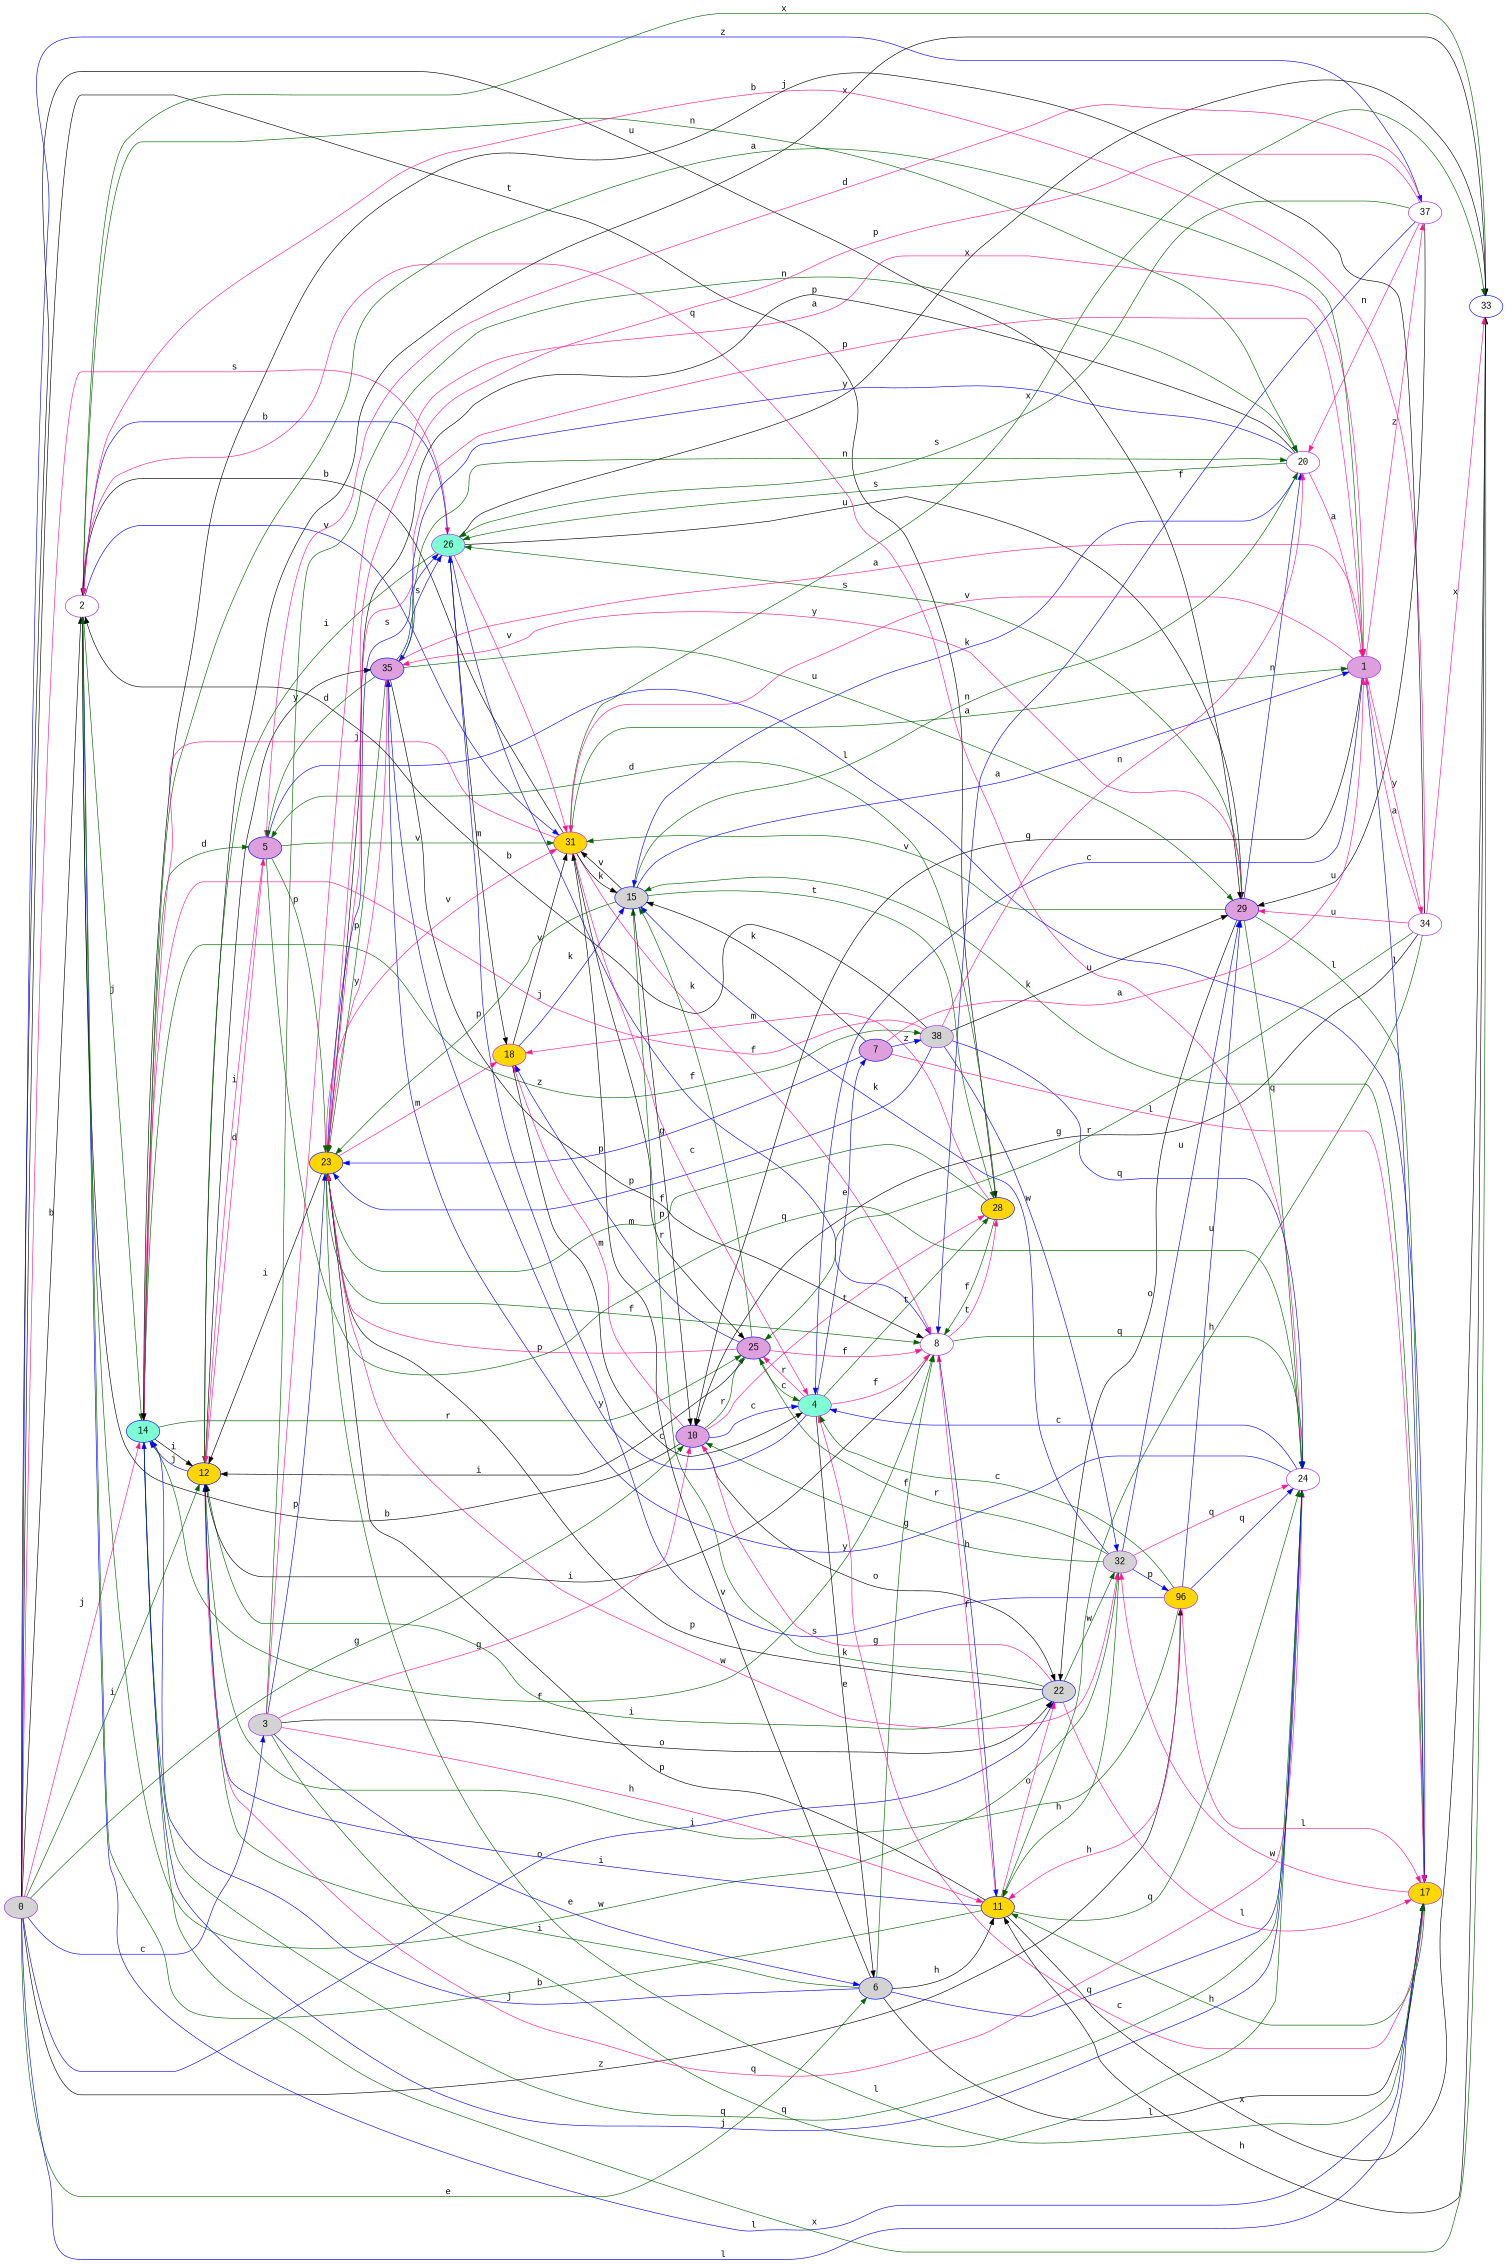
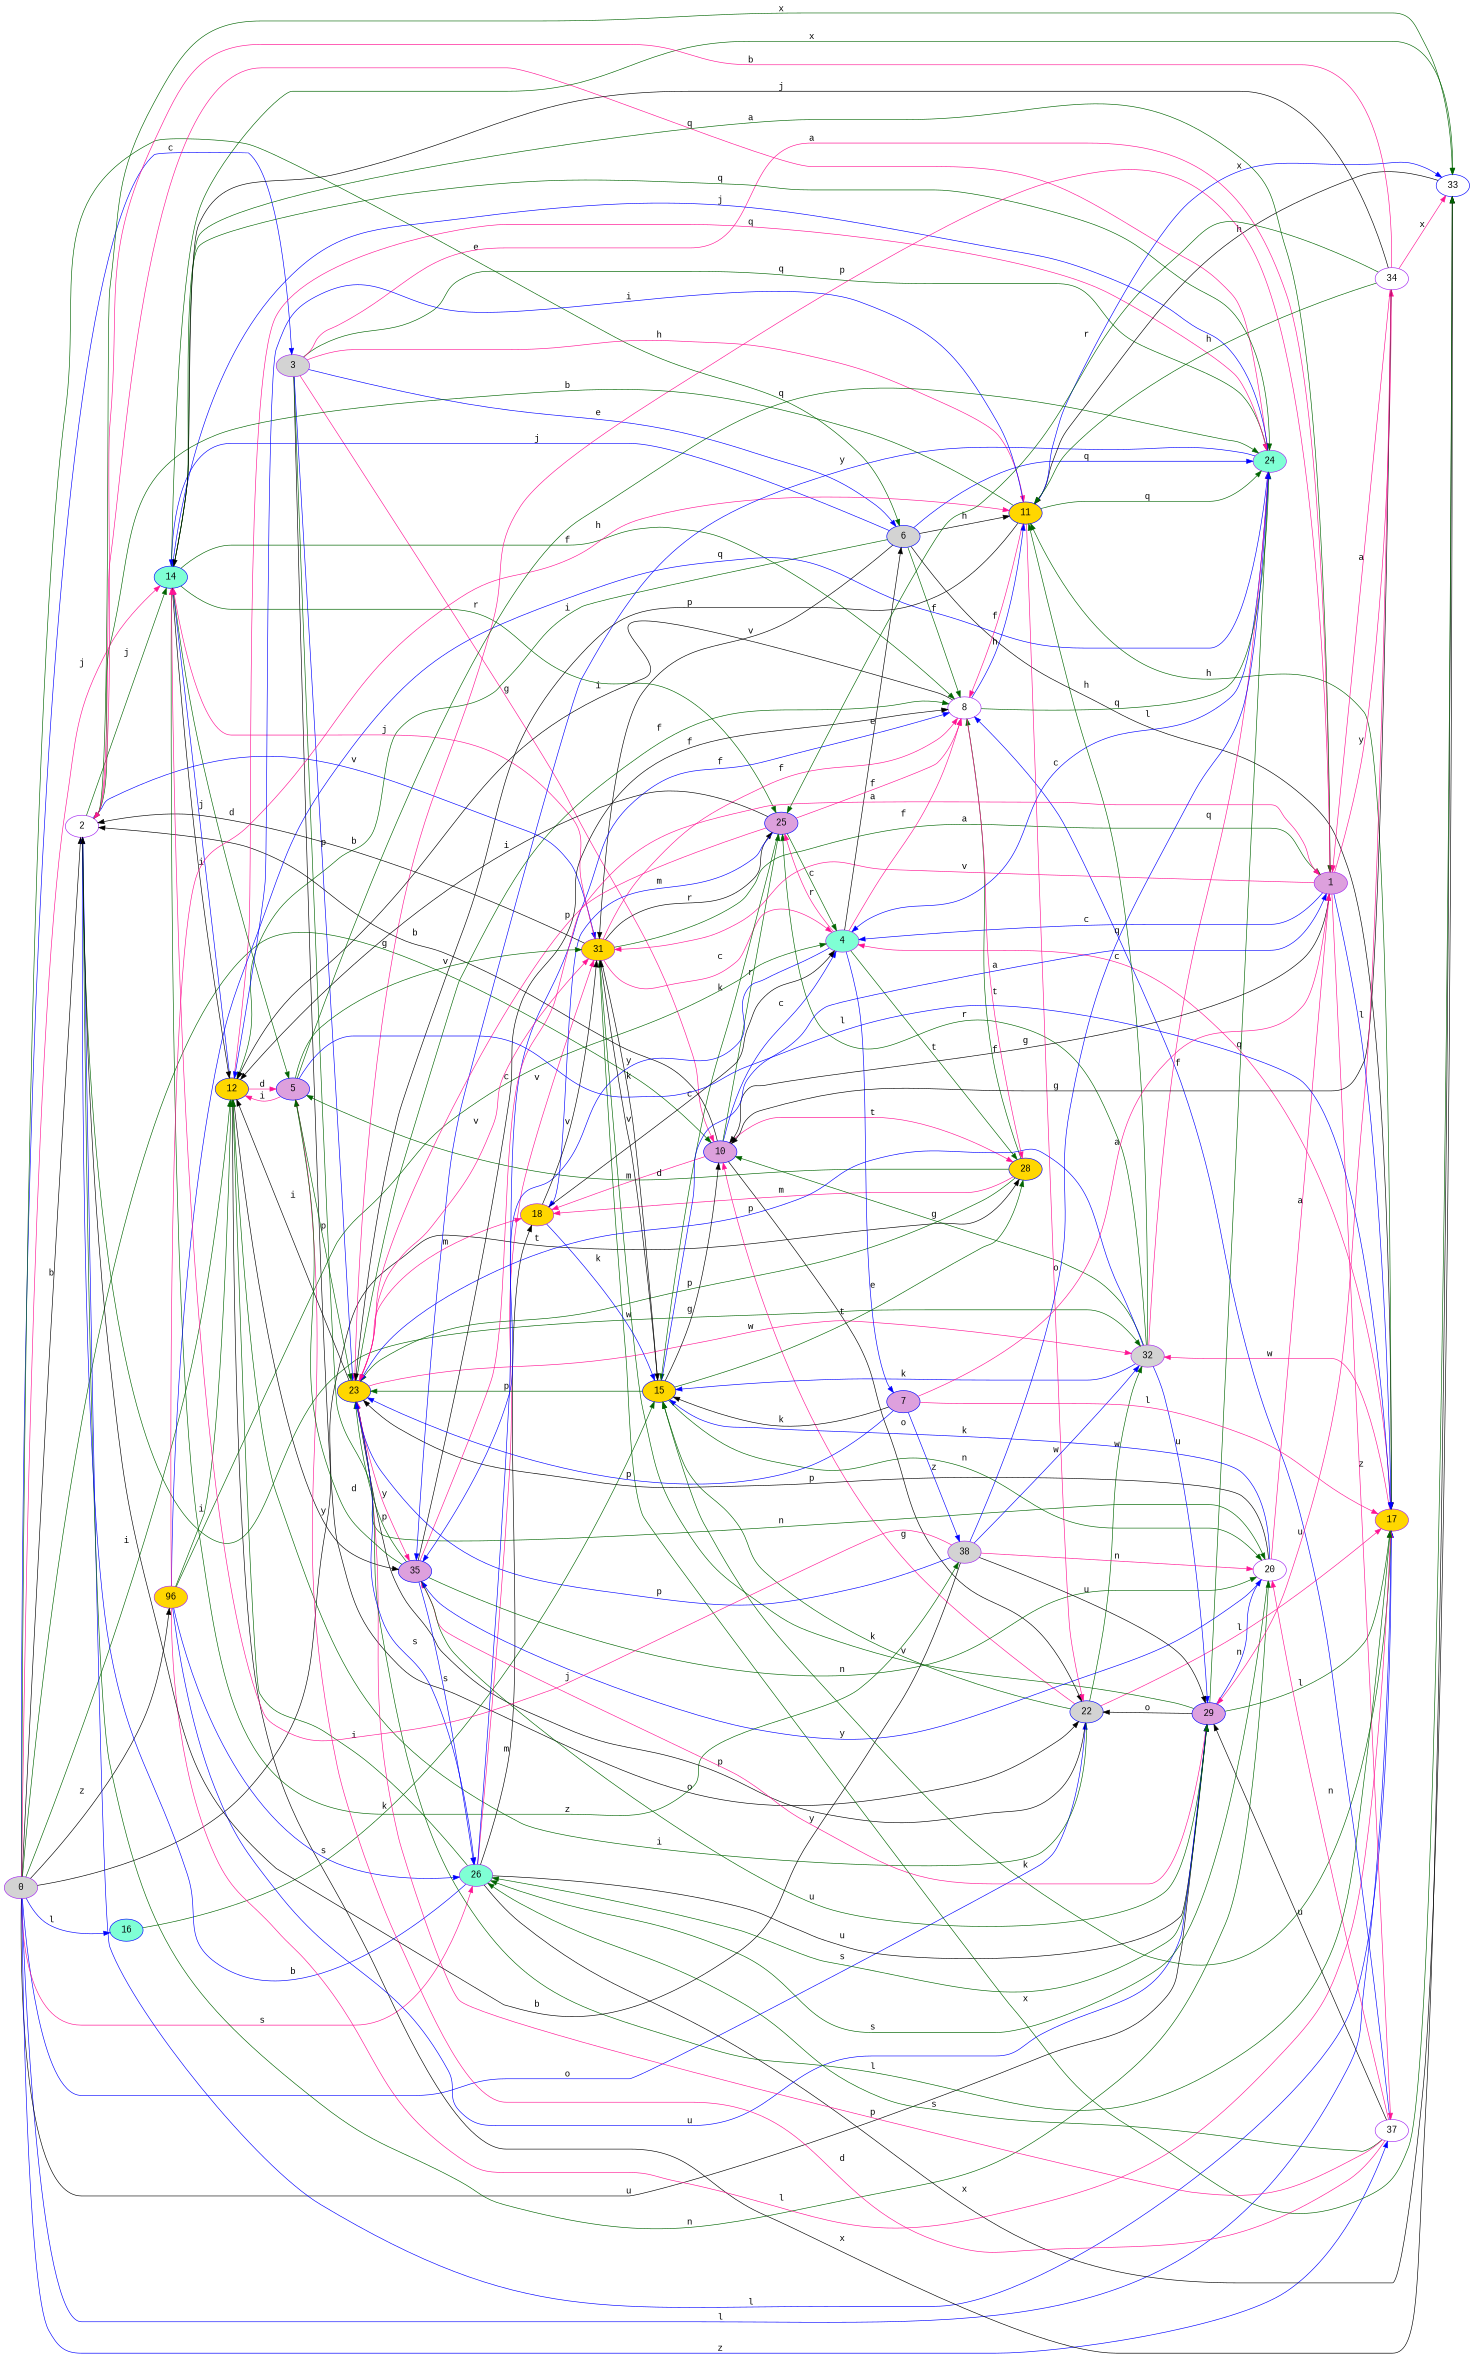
  strict digraph {
    fontname="Liberation Mono"
    rankdir=LR
    node [color=purple fillcolor=gold fontname="Liberation Mono" style=filled]
    edge [color=darkgreen fontname="Liberation Mono"]
    0 [fillcolor=lightgrey]
    2 [fillcolor=white]
    3 [fillcolor=lightgrey]
    6 [color=blue fillcolor=lightgrey]
    10 [color=blue fillcolor=plum]
    12 [color=blue]
    14 [color=blue fillcolor=aquamarine]
+   16 [color=blue fillcolor=aquamarine]
    17
    22 [color=blue fillcolor=lightgrey]
    26 [fillcolor=aquamarine]
    28 [color=blue]
    29 [color=blue fillcolor=plum]
    n14 [label=96]
    37 [fillcolor=white]
    31
    20 [fillcolor=white]
-   24 [fillcolor=white]
+   24 [fillcolor=aquamarine]
    32 [fillcolor=lightgrey]
    33 [color=blue fillcolor=white]
    1 [fillcolor=plum]
    23 [color=blue]
    11 [color=blue]
    8 [fillcolor=white]
    4 [fillcolor=aquamarine]
    25 [color=blue fillcolor=plum]
    18
    35 [color=blue fillcolor=plum]
    5 [color=blue fillcolor=plum]
    38 [fillcolor=lightgrey]
-   15 [color=blue fillcolor=lightgrey]
+   15 [color=blue]
    34 [fillcolor=white]
    7 [color=blue fillcolor=plum]
    0 -> 2 [color=black label=b]
    0 -> 3 [color=blue label=c]
    0 -> 6 [label=e]
    0 -> 10 [label=g]
    0 -> 12 [label=i]
    0 -> 14 [color=deeppink label=j]
+   0 -> 16 [color=blue label=l]
    0 -> 17 [color=blue label=l]
    0 -> 22 [color=blue label=o]
    0 -> 26 [color=deeppink label=s]
    0 -> 28 [color=black label=t]
    0 -> 29 [color=black label=u]
    0 -> n14 [color=black label=z]
    0 -> 37 [color=blue label=z]
    2 -> 14 [label=j]
    2 -> 17 [color=blue label=l]
    2 -> 31 [color=blue label=v]
    2 -> 20 [label=n]
    2 -> 24 [color=deeppink label=q]
    2 -> 32 [label=w]
    2 -> 33 [label=x]
    3 -> 6 [color=blue label=e]
    3 -> 10 [color=deeppink label=g]
    3 -> 22 [color=black label=o]
    3 -> 20 [label=n]
    3 -> 24 [label=q]
    3 -> 1 [color=deeppink label=a]
    3 -> 23 [color=blue label=p]
    3 -> 11 [color=deeppink label=h]
    6 -> 12 [label=i]
    6 -> 14 [color=blue label=j]
    6 -> 17 [color=black label=l]
    6 -> 31 [color=black label=v]
    6 -> 24 [color=blue label=q]
    6 -> 11 [color=black label=h]
    6 -> 8 [label=f]
    10 -> 2 [color=black label=b]
    10 -> 22 [color=black label=o]
    10 -> 28 [color=deeppink label=t]
    10 -> 4 [color=blue label=c]
    10 -> 25 [label=r]
    10 -> 18 [color=deeppink label=m]
    12 -> 14 [color=blue label=j]
    12 -> 24 [color=deeppink label=q]
    12 -> 33 [color=black label=x]
    12 -> 35 [color=black label=y]
    12 -> 5 [color=deeppink label=d]
    14 -> 12 [color=black label=i]
    14 -> 24 [label=q]
    14 -> 33 [label=x]
    14 -> 1 [label=a]
    14 -> 8 [label=f]
    14 -> 25 [label=r]
    14 -> 5 [label=d]
    14 -> 38 [label=z]
+   16 -> 15 [label=k]
    17 -> 32 [color=deeppink label=w]
    17 -> 11 [label=h]
    17 -> 4 [color=deeppink label=c]
    17 -> 15 [label=k]
    22 -> 10 [color=deeppink label=g]
    22 -> 12 [label=i]
    22 -> 17 [color=deeppink label=l]
    22 -> 32 [label=w]
    22 -> 23 [color=black label=p]
    22 -> 15 [label=k]
    26 -> 2 [color=blue label=b]
    26 -> 12 [label=i]
    26 -> 29 [color=black label=u]
    26 -> 31 [color=deeppink label=v]
    26 -> 33 [color=black label=x]
    26 -> 8 [color=blue label=f]
    26 -> 18 [color=black label=m]
    28 -> 23 [label=p]
    28 -> 8 [label=f]
    28 -> 18 [color=deeppink label=m]
    28 -> 5 [label=d]
    29 -> 17 [label=l]
    29 -> 22 [color=black label=o]
    29 -> 26 [label=s]
    29 -> 31 [label=v]
    29 -> 20 [color=blue label=n]
    29 -> 24 [label=q]
    29 -> 35 [color=deeppink label=y]
    n14 -> 12 [label=i]
    n14 -> 17 [color=deeppink label=l]
    n14 -> 26 [color=blue label=s]
    n14 -> 29 [color=blue label=u]
    n14 -> 24 [color=blue label=q]
    n14 -> 11 [color=deeppink label=h]
    n14 -> 4 [label=c]
    37 -> 26 [label=s]
    37 -> 29 [color=black label=u]
    37 -> 20 [color=deeppink label=n]
    37 -> 23 [color=deeppink label=p]
    37 -> 8 [color=blue label=f]
    37 -> 5 [color=deeppink label=d]
    31 -> 2 [color=black label=b]
    31 -> 14 [color=deeppink label=j]
    31 -> 33 [label=x]
    31 -> 1 [label=a]
    31 -> 8 [color=deeppink label=f]
    31 -> 4 [color=deeppink label=c]
    31 -> 25 [color=black label=r]
    31 -> 15 [color=black label=k]
    20 -> 26 [label=s]
    20 -> 1 [color=deeppink label=a]
    20 -> 23 [color=black label=p]
    20 -> 35 [color=blue label=y]
    20 -> 15 [color=blue label=k]
    24 -> 14 [color=blue label=j]
    24 -> 4 [color=blue label=c]
    24 -> 35 [color=blue label=y]
    32 -> 10 [label=g]
    32 -> 29 [color=blue label=u]
    32 -> 24 [color=deeppink label=q]
-   32 -> n14 [color=blue label=p]
+   32 -> 23 [color=blue label=p]
    32 -> 11 [label=h]
    32 -> 25 [label=r]
    32 -> 15 [color=blue label=k]
    33 -> 11 [color=black label=h]
    1 -> 10 [color=black label=g]
    1 -> 17 [color=blue label=l]
    1 -> 37 [color=deeppink label=z]
    1 -> 31 [color=deeppink label=v]
    1 -> 23 [color=deeppink label=p]
    1 -> 4 [color=blue label=c]
    1 -> 34 [color=deeppink label=y]
    23 -> 12 [color=black label=i]
    23 -> 17 [label=l]
    23 -> 26 [color=blue label=s]
    23 -> 31 [color=deeppink label=v]
    23 -> 32 [color=deeppink label=w]
    23 -> 8 [label=f]
    23 -> 18 [color=deeppink label=m]
    23 -> 35 [color=deeppink label=y]
    11 -> 2 [label=b]
    11 -> 12 [color=blue label=i]
    11 -> 22 [color=deeppink label=o]
    11 -> 24 [label=q]
-   11 -> 33 [color=black label=x]
+   11 -> 33 [color=blue label=x]
    11 -> 23 [color=black label=p]
    11 -> 8 [color=deeppink label=f]
    8 -> 12 [color=black label=i]
    8 -> 28 [color=deeppink label=t]
    8 -> 24 [label=q]
    8 -> 11 [color=blue label=h]
    4 -> 6 [color=black label=e]
    4 -> 28 [label=t]
    4 -> 8 [color=deeppink label=f]
    4 -> 25 [color=deeppink label=r]
    4 -> 35 [color=blue label=y]
    4 -> 7 [color=blue label=e]
    25 -> 12 [color=black label=i]
    25 -> 23 [color=deeppink label=p]
    25 -> 8 [color=deeppink label=f]
    25 -> 4 [label=c]
    25 -> 18 [color=blue label=m]
    25 -> 15 [label=k]
    18 -> 31 [color=black label=v]
    18 -> 4 [color=black label=c]
    18 -> 15 [color=blue label=k]
    35 -> 26 [color=blue label=s]
    35 -> 29 [label=u]
    35 -> 20 [label=n]
    35 -> 1 [color=deeppink label=a]
    35 -> 23 [label=p]
    35 -> 8 [color=black label=f]
    35 -> 5 [label=d]
    5 -> 12 [color=deeppink label=i]
    5 -> 17 [color=blue label=l]
    5 -> 31 [label=v]
    5 -> 24 [label=q]
    5 -> 23 [label=p]
    38 -> 2 [color=black label=b]
    38 -> 14 [color=deeppink label=j]
    38 -> 29 [color=black label=u]
    38 -> 20 [color=deeppink label=n]
    38 -> 24 [color=blue label=q]
    38 -> 32 [color=blue label=w]
    38 -> 23 [color=blue label=p]
    15 -> 10 [color=black label=g]
    15 -> 28 [label=t]
    15 -> 31 [color=black label=v]
    15 -> 20 [label=n]
    15 -> 1 [color=blue label=a]
    15 -> 23 [label=p]
    34 -> 2 [color=deeppink label=b]
    34 -> 10 [color=black label=g]
    34 -> 14 [color=black label=j]
    34 -> 29 [color=deeppink label=u]
    34 -> 33 [color=deeppink label=x]
    34 -> 1 [color=deeppink label=a]
    34 -> 11 [label=h]
    34 -> 25 [label=r]
    7 -> 17 [color=deeppink label=l]
    7 -> 1 [color=deeppink label=a]
    7 -> 23 [color=blue label=p]
    7 -> 38 [color=blue label=z]
    7 -> 15 [color=black label=k]
  }
